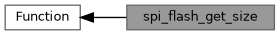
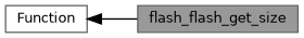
  digraph {
    rankdir=LR
    fontname="DejaVu Sans"
    node [fontname="DejaVu Sans" fontsize=10 shape=box style=filled]
    n1 [color=grey40 fillcolor=white height=0.2 label=Function width=0.4]
-   n2 [color=gray40 fillcolor=grey60 fontcolor=black height=0.2 label=spi_flash_get_size width=0.4]
+   n2 [color=gray40 fillcolor=grey60 fontcolor=black height=0.2 label=flash_flash_get_size width=0.4]
    n1 -> n2 [dir=back fontname="DejaVu Sans" fontsize=10 labelfontname=FreeSans labelfontsize=10 shape=plaintext style=solid]
  }
